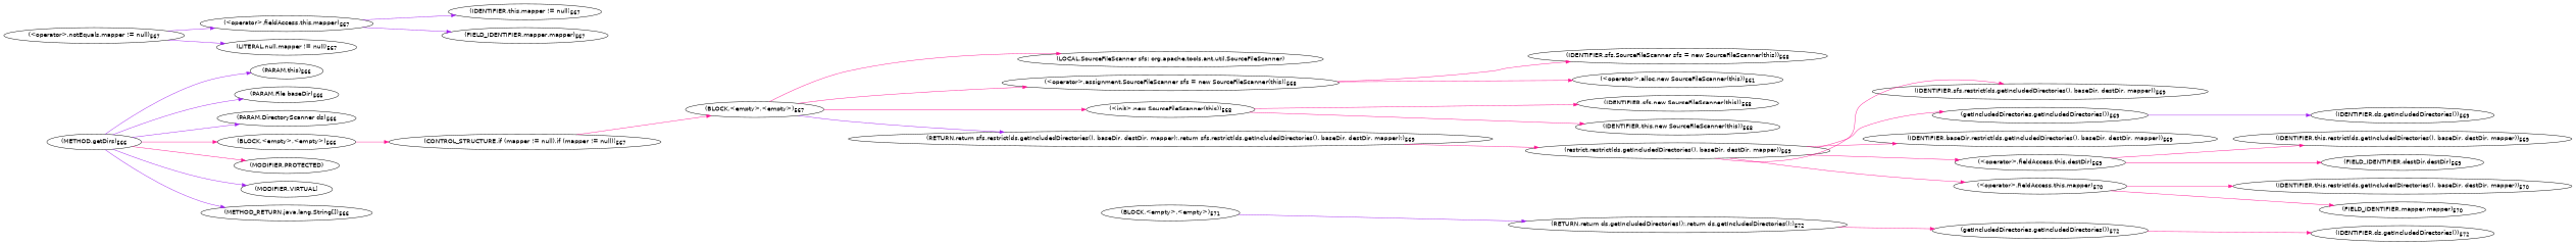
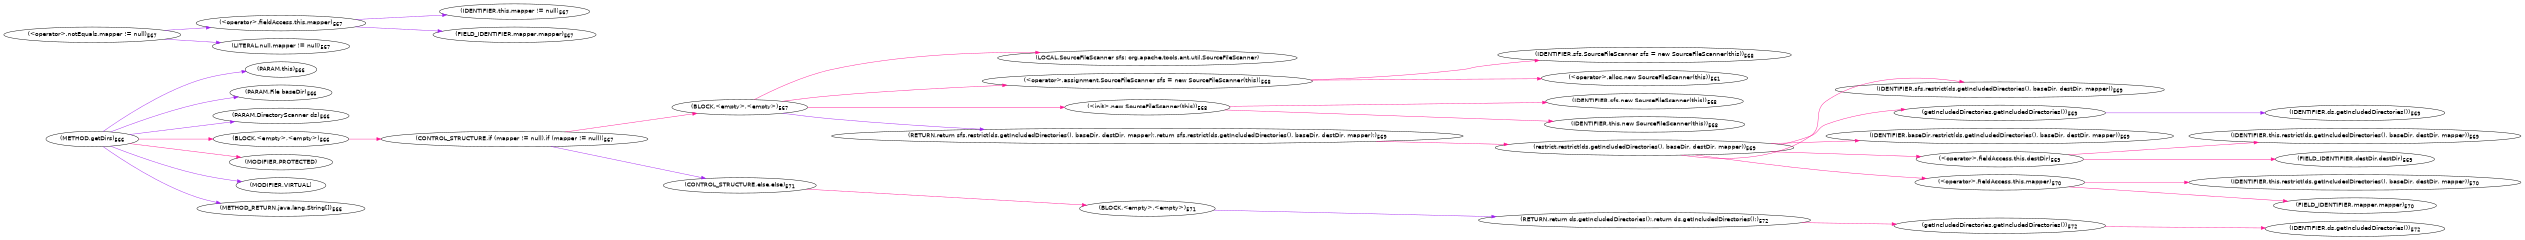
  digraph {
    fontname="DejaVu Sans"
    rankdir=LR
    node [fontname="DejaVu Sans"]
    edge [color=deeppink fontname="DejaVu Sans"]
    n1 [label=<(METHOD,getDirs)<SUB>566</SUB>>]
    n2 [label=<(PARAM,this)<SUB>566</SUB>>]
    n3 [label=<(PARAM,File baseDir)<SUB>566</SUB>>]
    n4 [label=<(PARAM,DirectoryScanner ds)<SUB>566</SUB>>]
    n5 [label=<(BLOCK,&lt;empty&gt;,&lt;empty&gt;)<SUB>566</SUB>>]
    n6 [label=<(MODIFIER,PROTECTED)>]
    n7 [label=<(MODIFIER,VIRTUAL)>]
    n8 [label=<(METHOD_RETURN,java.lang.String[])<SUB>566</SUB>>]
    n9 [label=<(CONTROL_STRUCTURE,if (mapper != null),if (mapper != null))<SUB>567</SUB>>]
    n10 [label=<(BLOCK,&lt;empty&gt;,&lt;empty&gt;)<SUB>567</SUB>>]
+   n11 [label=<(CONTROL_STRUCTURE,else,else)<SUB>571</SUB>>]
    n12 [label=<(&lt;operator&gt;.notEquals,mapper != null)<SUB>567</SUB>>]
    n13 [label=<(&lt;operator&gt;.fieldAccess,this.mapper)<SUB>567</SUB>>]
    n14 [label=<(LITERAL,null,mapper != null)<SUB>567</SUB>>]
    n15 [label=<(LOCAL,SourceFileScanner sfs: org.apache.tools.ant.util.SourceFileScanner)>]
    n16 [label=<(&lt;operator&gt;.assignment,SourceFileScanner sfs = new SourceFileScanner(this))<SUB>568</SUB>>]
    n17 [label=<(&lt;init&gt;,new SourceFileScanner(this))<SUB>568</SUB>>]
    n18 [label=<(RETURN,return sfs.restrict(ds.getIncludedDirectories(), baseDir, destDir, mapper);,return sfs.restrict(ds.getIncludedDirectories(), baseDir, destDir, mapper);)<SUB>569</SUB>>]
    n19 [label=<(BLOCK,&lt;empty&gt;,&lt;empty&gt;)<SUB>571</SUB>>]
    n20 [label=<(IDENTIFIER,this,mapper != null)<SUB>567</SUB>>]
    n21 [label=<(FIELD_IDENTIFIER,mapper,mapper)<SUB>567</SUB>>]
    n22 [label=<(IDENTIFIER,sfs,SourceFileScanner sfs = new SourceFileScanner(this))<SUB>568</SUB>>]
    n23 [label=<(&lt;operator&gt;.alloc,new SourceFileScanner(this))<SUB>561</SUB>>]
    n24 [label=<(IDENTIFIER,sfs,new SourceFileScanner(this))<SUB>568</SUB>>]
    n25 [label=<(IDENTIFIER,this,new SourceFileScanner(this))<SUB>568</SUB>>]
    n26 [label=<(restrict,restrict(ds.getIncludedDirectories(), baseDir, destDir, mapper))<SUB>569</SUB>>]
    n27 [label=<(IDENTIFIER,sfs,restrict(ds.getIncludedDirectories(), baseDir, destDir, mapper))<SUB>569</SUB>>]
    n28 [label=<(getIncludedDirectories,getIncludedDirectories())<SUB>569</SUB>>]
    n29 [label=<(IDENTIFIER,baseDir,restrict(ds.getIncludedDirectories(), baseDir, destDir, mapper))<SUB>569</SUB>>]
    n30 [label=<(&lt;operator&gt;.fieldAccess,this.destDir)<SUB>569</SUB>>]
    n31 [label=<(&lt;operator&gt;.fieldAccess,this.mapper)<SUB>570</SUB>>]
    n32 [label=<(IDENTIFIER,ds,getIncludedDirectories())<SUB>569</SUB>>]
    n33 [label=<(IDENTIFIER,this,restrict(ds.getIncludedDirectories(), baseDir, destDir, mapper))<SUB>569</SUB>>]
    n34 [label=<(FIELD_IDENTIFIER,destDir,destDir)<SUB>569</SUB>>]
    n35 [label=<(IDENTIFIER,this,restrict(ds.getIncludedDirectories(), baseDir, destDir, mapper))<SUB>570</SUB>>]
    n36 [label=<(FIELD_IDENTIFIER,mapper,mapper)<SUB>570</SUB>>]
    n37 [label=<(RETURN,return ds.getIncludedDirectories();,return ds.getIncludedDirectories();)<SUB>572</SUB>>]
    n38 [label=<(getIncludedDirectories,getIncludedDirectories())<SUB>572</SUB>>]
    n39 [label=<(IDENTIFIER,ds,getIncludedDirectories())<SUB>572</SUB>>]
    n1 -> n2 [color=purple]
    n1 -> n3 [color=purple]
    n1 -> n4 [color=purple]
    n1 -> n5
    n1 -> n6
    n1 -> n7 [color=purple]
    n1 -> n8 [color=purple]
    n5 -> n9
    n9 -> n10
+   n9 -> n11 [color=purple]
    n10 -> n15
    n10 -> n16
    n10 -> n17
    n10 -> n18 [color=purple]
+   n11 -> n19
    n12 -> n13 [color=purple]
    n12 -> n14 [color=purple]
    n13 -> n20 [color=purple]
    n13 -> n21 [color=purple]
    n16 -> n22
    n16 -> n23
    n17 -> n24
    n17 -> n25
    n18 -> n26
    n19 -> n37 [color=purple]
    n26 -> n27
    n26 -> n28
    n26 -> n29
    n26 -> n30
    n26 -> n31
    n28 -> n32 [color=purple]
    n30 -> n33
    n30 -> n34
    n31 -> n35
    n31 -> n36
    n37 -> n38
    n38 -> n39
  }
